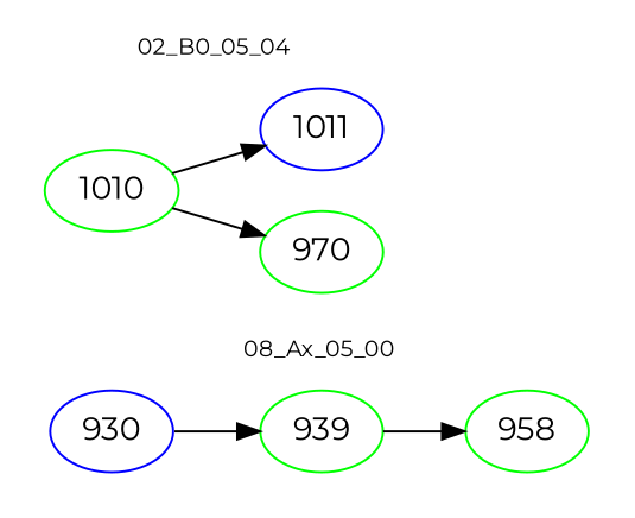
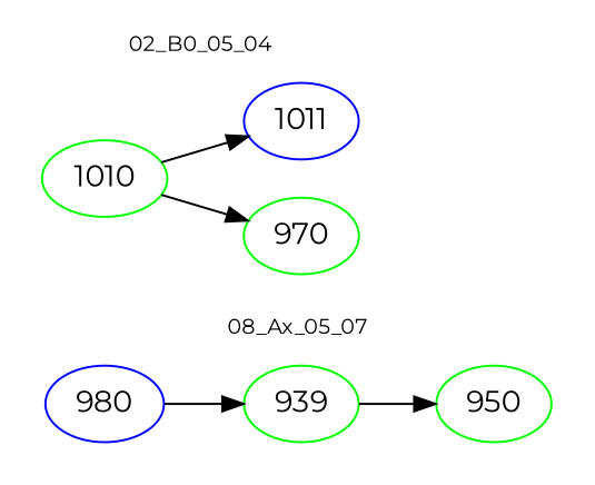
  digraph {
    fontname=Montserrat
    rankdir=LR
    node [color=green fontname=Montserrat]
    edge [color=black fontname=Montserrat]
    n1 [label=939]
-   n2 [color=blue label=930]
-   n3 [label=958]
+   n2 [color=blue label=980]
+   n3 [label=950]
    n4 [label=1010]
    n5 [label=970]
    n6 [color=blue label=1011]
    subgraph cluster_1 {
      color=white
      fontsize=10
-     label="08_Ax_05_00"
+     label="08_Ax_05_07"
      n1
      n2
      n3
    }
    subgraph cluster_2 {
      color=white
      fontsize=10
      label="02_B0_05_04"
      n4
      n5
      n6
    }
    n1 -> n3
    n2 -> n1
    n4 -> n5
    n4 -> n6
  }
